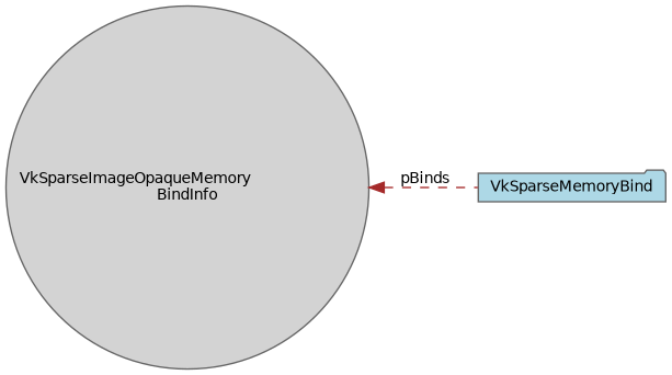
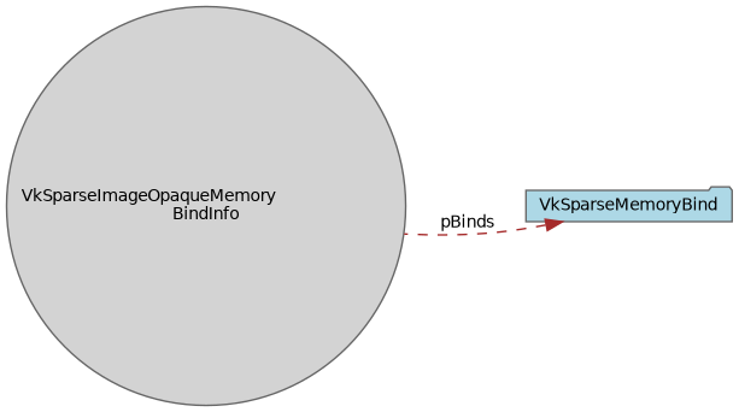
  digraph {
    rankdir=LR
    node [color=gray40 fontname=Helvetica fontsize=10 style=filled]
    n1 [fillcolor=lightgrey fontcolor=black height=0.2 label="VkSparseImageOpaqueMemory\lBindInfo" shape=circle width=0.4]
    n2 [fillcolor=lightblue height=0.2 label=VkSparseMemoryBind shape=folder width=0.4]
-   n1 -> n2 [color=brown dir=back fontname=Helvetica fontsize=10 label=" pBinds" labelfontname=Helvetica labelfontsize=10 style=dashed]
+   n2 -> n1 [color=brown dir=back fontname=Helvetica fontsize=10 label=" pBinds" labelfontname=Helvetica labelfontsize=10 style=dashed]
  }
